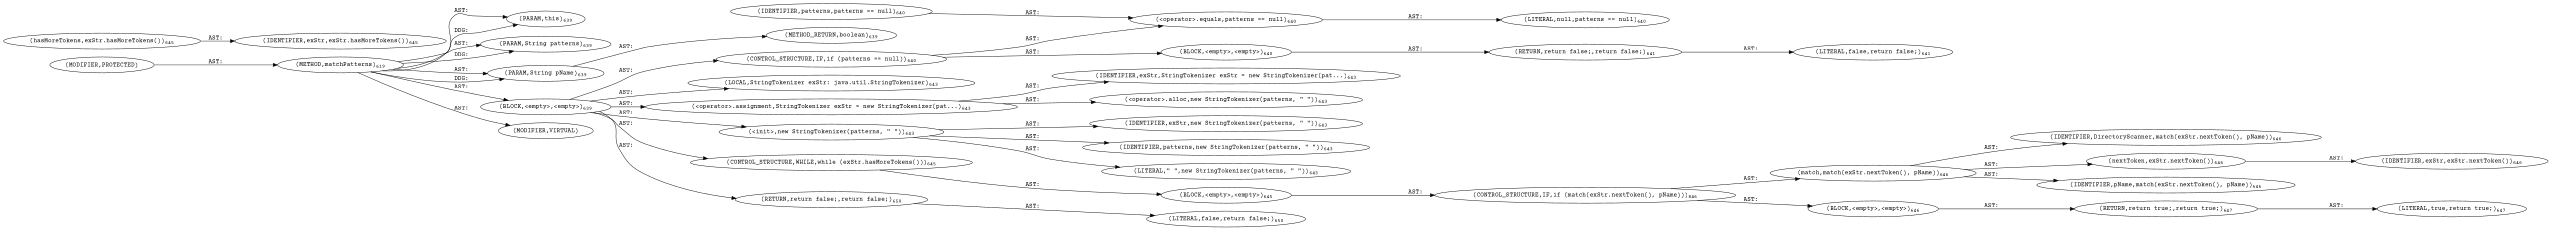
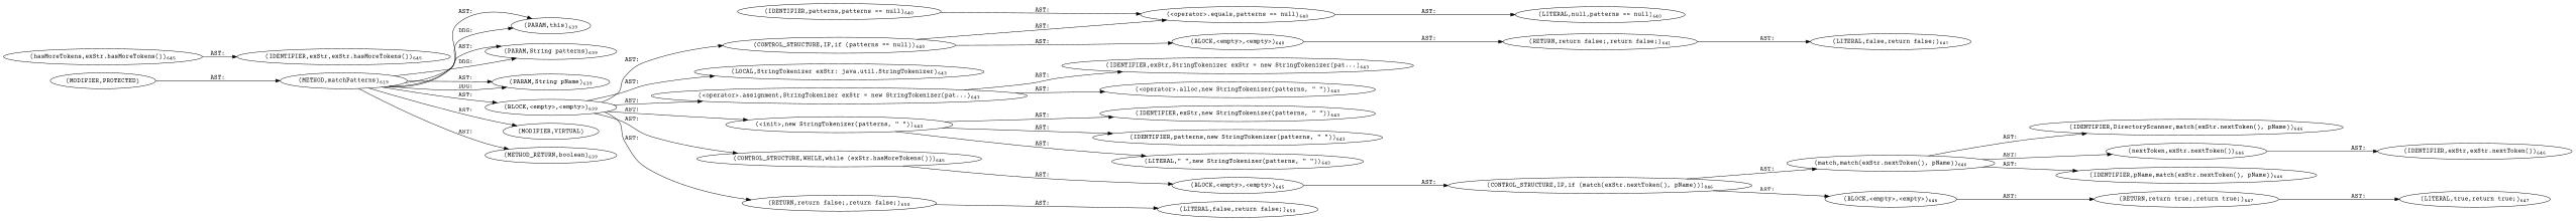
  digraph {
    fontname="Courier Prime"
    rankdir=LR
    node [fontname="Courier Prime"]
    edge [fontname="Courier Prime"]
    n1 [label=<(METHOD,matchPatterns)<SUB>619</SUB>>]
    n2 [label=<(PARAM,this)<SUB>639</SUB>>]
    n3 [label=<(PARAM,String patterns)<SUB>639</SUB>>]
    n4 [label=<(PARAM,String pName)<SUB>639</SUB>>]
    n5 [label=<(BLOCK,&lt;empty&gt;,&lt;empty&gt;)<SUB>639</SUB>>]
    n6 [label=<(MODIFIER,VIRTUAL)>]
    n7 [label=<(METHOD_RETURN,boolean)<SUB>639</SUB>>]
    n8 [label=<(CONTROL_STRUCTURE,IF,if (patterns == null))<SUB>640</SUB>>]
    n9 [label=<(LOCAL,StringTokenizer exStr: java.util.StringTokenizer)<SUB>643</SUB>>]
    n10 [label=<(&lt;operator&gt;.assignment,StringTokenizer exStr = new StringTokenizer(pat...)<SUB>643</SUB>>]
    n11 [label=<(&lt;init&gt;,new StringTokenizer(patterns, &quot; &quot;))<SUB>643</SUB>>]
    n12 [label=<(CONTROL_STRUCTURE,WHILE,while (exStr.hasMoreTokens()))<SUB>645</SUB>>]
    n13 [label=<(RETURN,return false;,return false;)<SUB>650</SUB>>]
    n14 [label=<(MODIFIER,PROTECTED)>]
    n15 [label=<(&lt;operator&gt;.equals,patterns == null)<SUB>640</SUB>>]
    n16 [label=<(BLOCK,&lt;empty&gt;,&lt;empty&gt;)<SUB>640</SUB>>]
    n17 [label=<(IDENTIFIER,exStr,StringTokenizer exStr = new StringTokenizer(pat...)<SUB>643</SUB>>]
    n18 [label=<(&lt;operator&gt;.alloc,new StringTokenizer(patterns, &quot; &quot;))<SUB>643</SUB>>]
    n19 [label=<(IDENTIFIER,exStr,new StringTokenizer(patterns, &quot; &quot;))<SUB>643</SUB>>]
    n20 [label=<(IDENTIFIER,patterns,new StringTokenizer(patterns, &quot; &quot;))<SUB>643</SUB>>]
    n21 [label=<(LITERAL,&quot; &quot;,new StringTokenizer(patterns, &quot; &quot;))<SUB>643</SUB>>]
    n22 [label=<(BLOCK,&lt;empty&gt;,&lt;empty&gt;)<SUB>645</SUB>>]
    n23 [label=<(LITERAL,false,return false;)<SUB>650</SUB>>]
    n24 [label=<(LITERAL,null,patterns == null)<SUB>640</SUB>>]
    n25 [label=<(RETURN,return false;,return false;)<SUB>641</SUB>>]
    n26 [label=<(IDENTIFIER,patterns,patterns == null)<SUB>640</SUB>>]
    n27 [label=<(LITERAL,false,return false;)<SUB>641</SUB>>]
    n28 [label=<(hasMoreTokens,exStr.hasMoreTokens())<SUB>645</SUB>>]
    n29 [label=<(IDENTIFIER,exStr,exStr.hasMoreTokens())<SUB>645</SUB>>]
    n30 [label=<(CONTROL_STRUCTURE,IF,if (match(exStr.nextToken(), pName)))<SUB>846</SUB>>]
    n31 [label=<(match,match(exStr.nextToken(), pName))<SUB>646</SUB>>]
    n32 [label=<(BLOCK,&lt;empty&gt;,&lt;empty&gt;)<SUB>646</SUB>>]
    n33 [label=<(IDENTIFIER,DirectoryScanner,match(exStr.nextToken(), pName))<SUB>646</SUB>>]
    n34 [label=<(nextToken,exStr.nextToken())<SUB>646</SUB>>]
    n35 [label=<(IDENTIFIER,pName,match(exStr.nextToken(), pName))<SUB>646</SUB>>]
    n36 [label=<(RETURN,return true;,return true;)<SUB>647</SUB>>]
    n37 [label=<(IDENTIFIER,exStr,exStr.nextToken())<SUB>646</SUB>>]
    n38 [label=<(LITERAL,true,return true;)<SUB>647</SUB>>]
    n1 -> n2 [label="AST: "]
    n1 -> n2 [label="DDG: "]
    n1 -> n3 [label="AST: "]
    n1 -> n3 [label="DDG: "]
    n1 -> n4 [label="AST: "]
    n1 -> n4 [label="DDG: "]
    n1 -> n5 [label="AST: "]
    n1 -> n6 [label="AST: "]
-   n4 -> n7 [label="AST: "]
+   n1 -> n7 [label="AST: "]
    n5 -> n8 [label="AST: "]
    n5 -> n9 [label="AST: "]
    n5 -> n10 [label="AST: "]
    n5 -> n11 [label="AST: "]
    n5 -> n12 [label="AST: "]
    n5 -> n13 [label="AST: "]
    n8 -> n15 [label="AST: "]
    n8 -> n16 [label="AST: "]
    n10 -> n17 [label="AST: "]
    n10 -> n18 [label="AST: "]
    n11 -> n19 [label="AST: "]
    n11 -> n20 [label="AST: "]
    n11 -> n21 [label="AST: "]
    n12 -> n22 [label="AST: "]
    n13 -> n23 [label="AST: "]
    n14 -> n1 [label="AST: "]
    n15 -> n24 [label="AST: "]
    n16 -> n25 [label="AST: "]
    n22 -> n30 [label="AST: "]
    n25 -> n27 [label="AST: "]
    n26 -> n15 [label="AST: "]
    n28 -> n29 [label="AST: "]
    n30 -> n31 [label="AST: "]
    n30 -> n32 [label="AST: "]
    n31 -> n33 [label="AST: "]
    n31 -> n34 [label="AST: "]
    n31 -> n35 [label="AST: "]
    n32 -> n36 [label="AST: "]
    n34 -> n37 [label="AST: "]
    n36 -> n38 [label="AST: "]
  }
